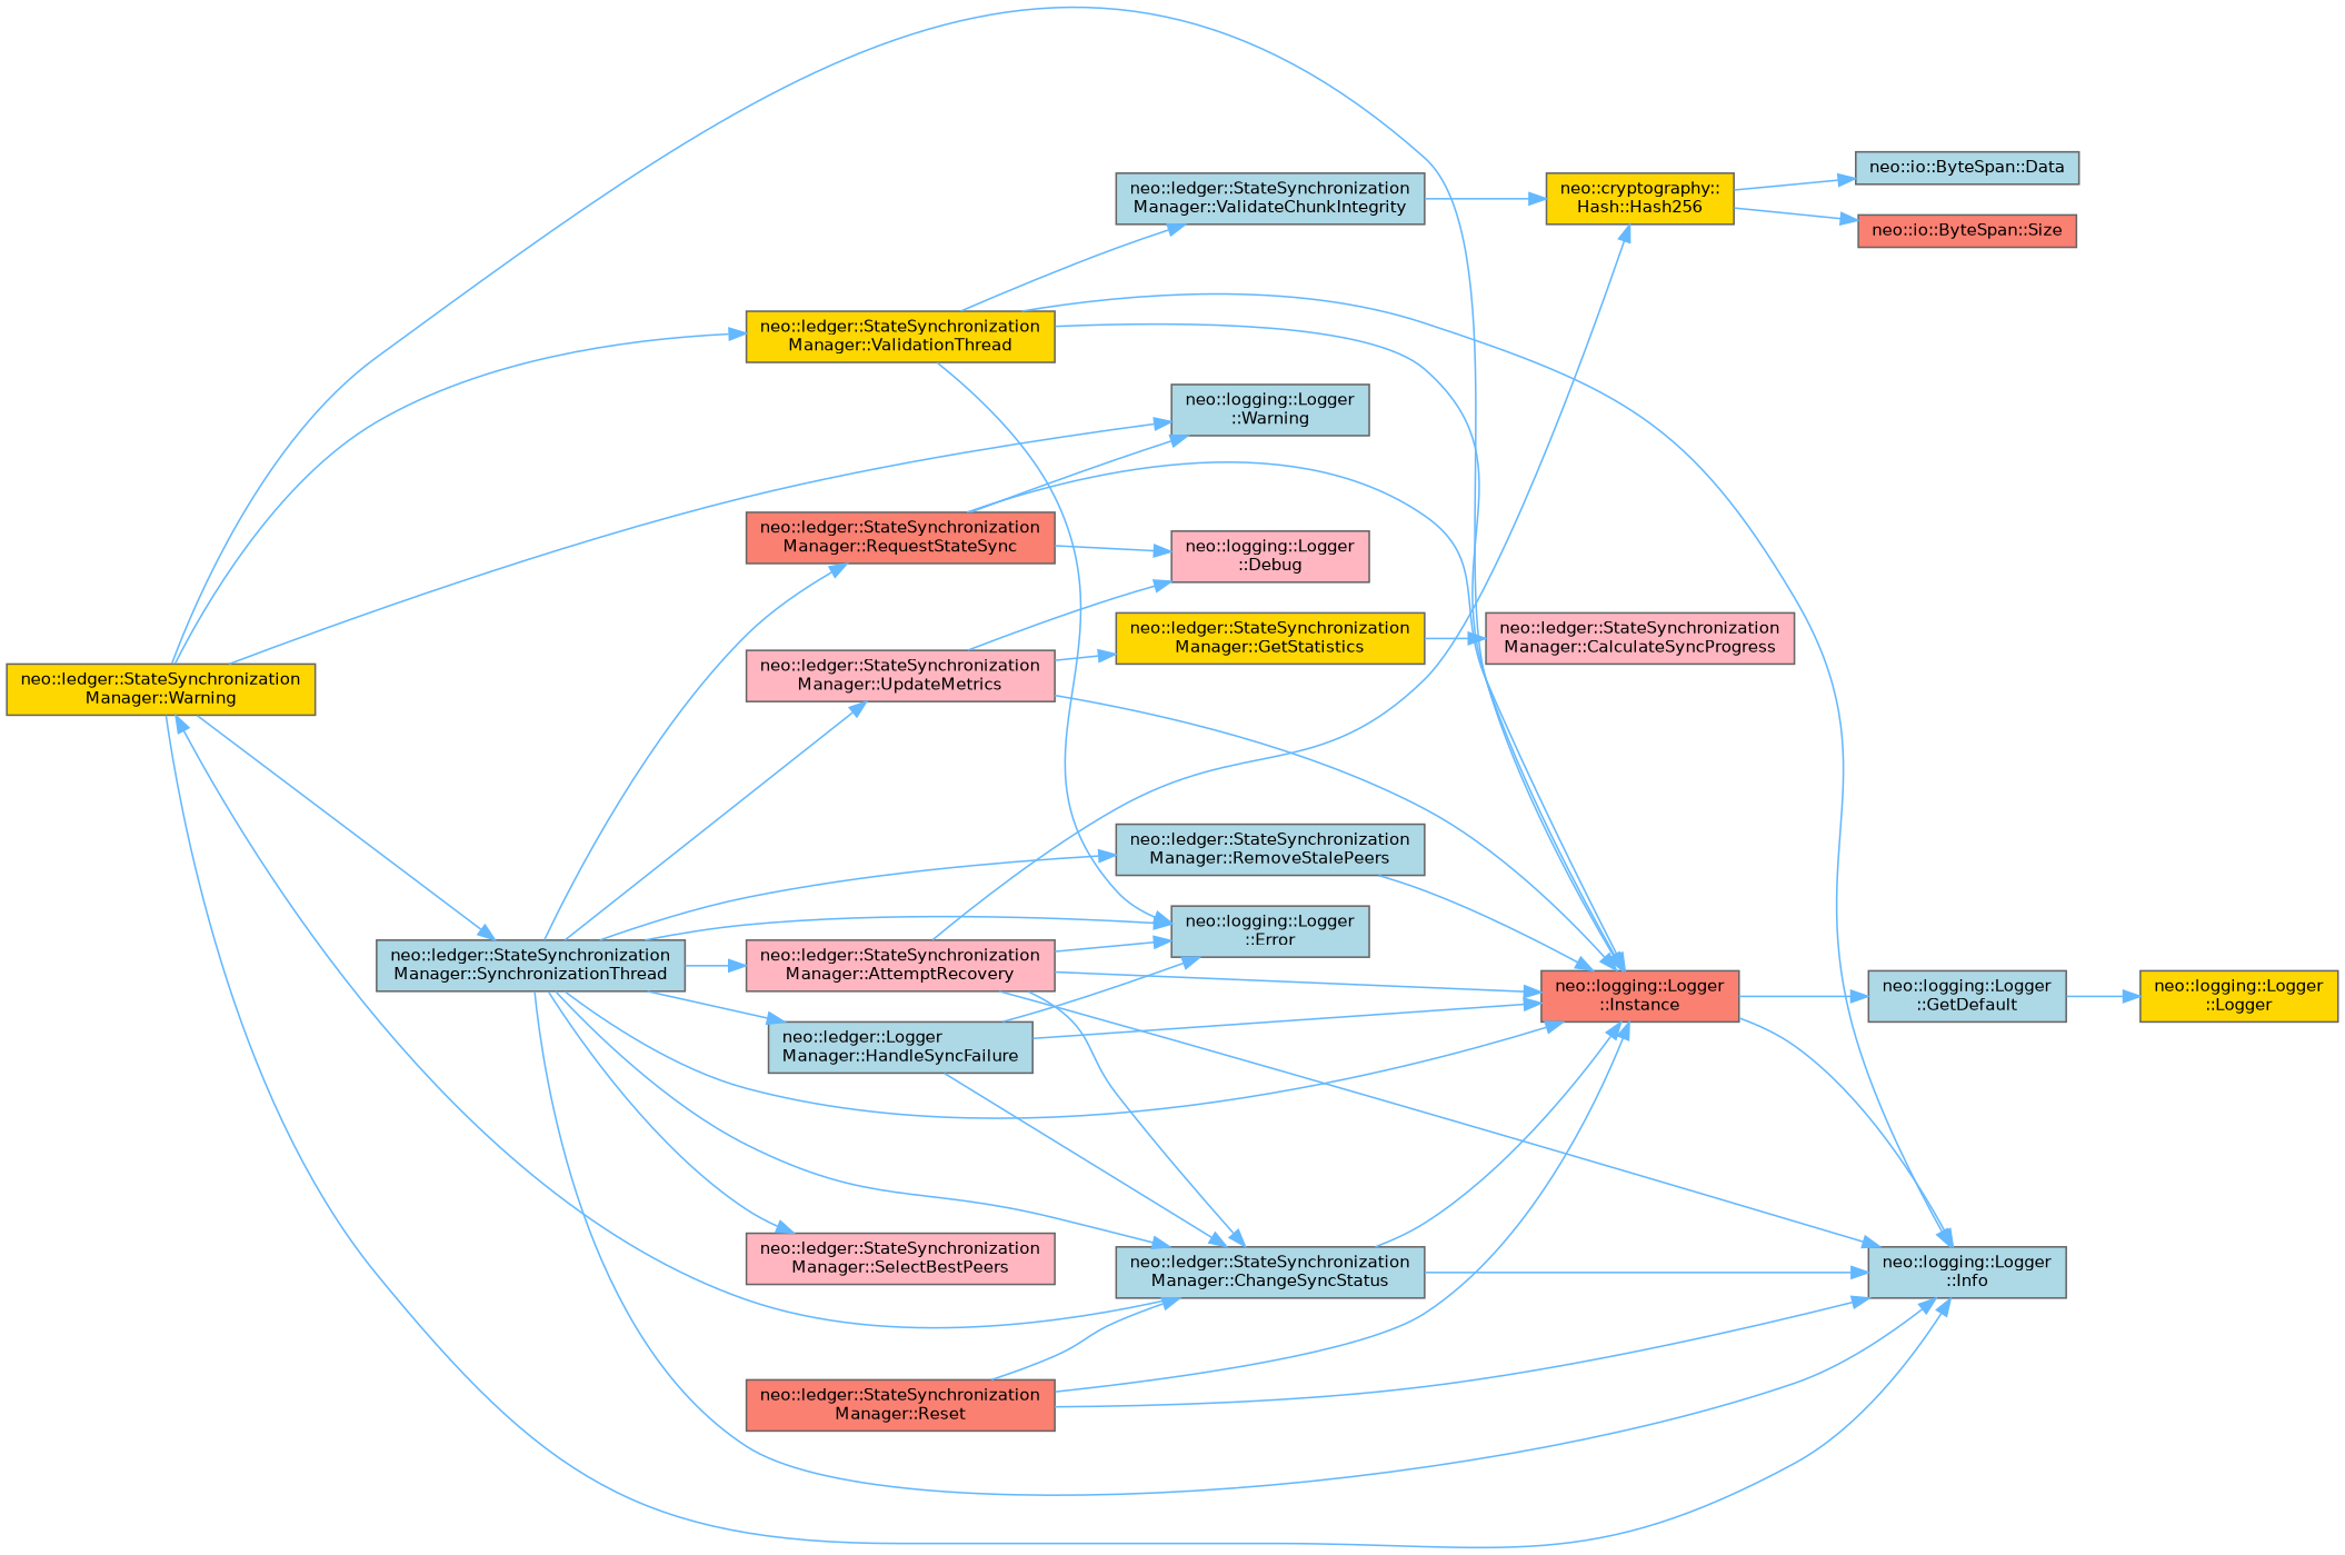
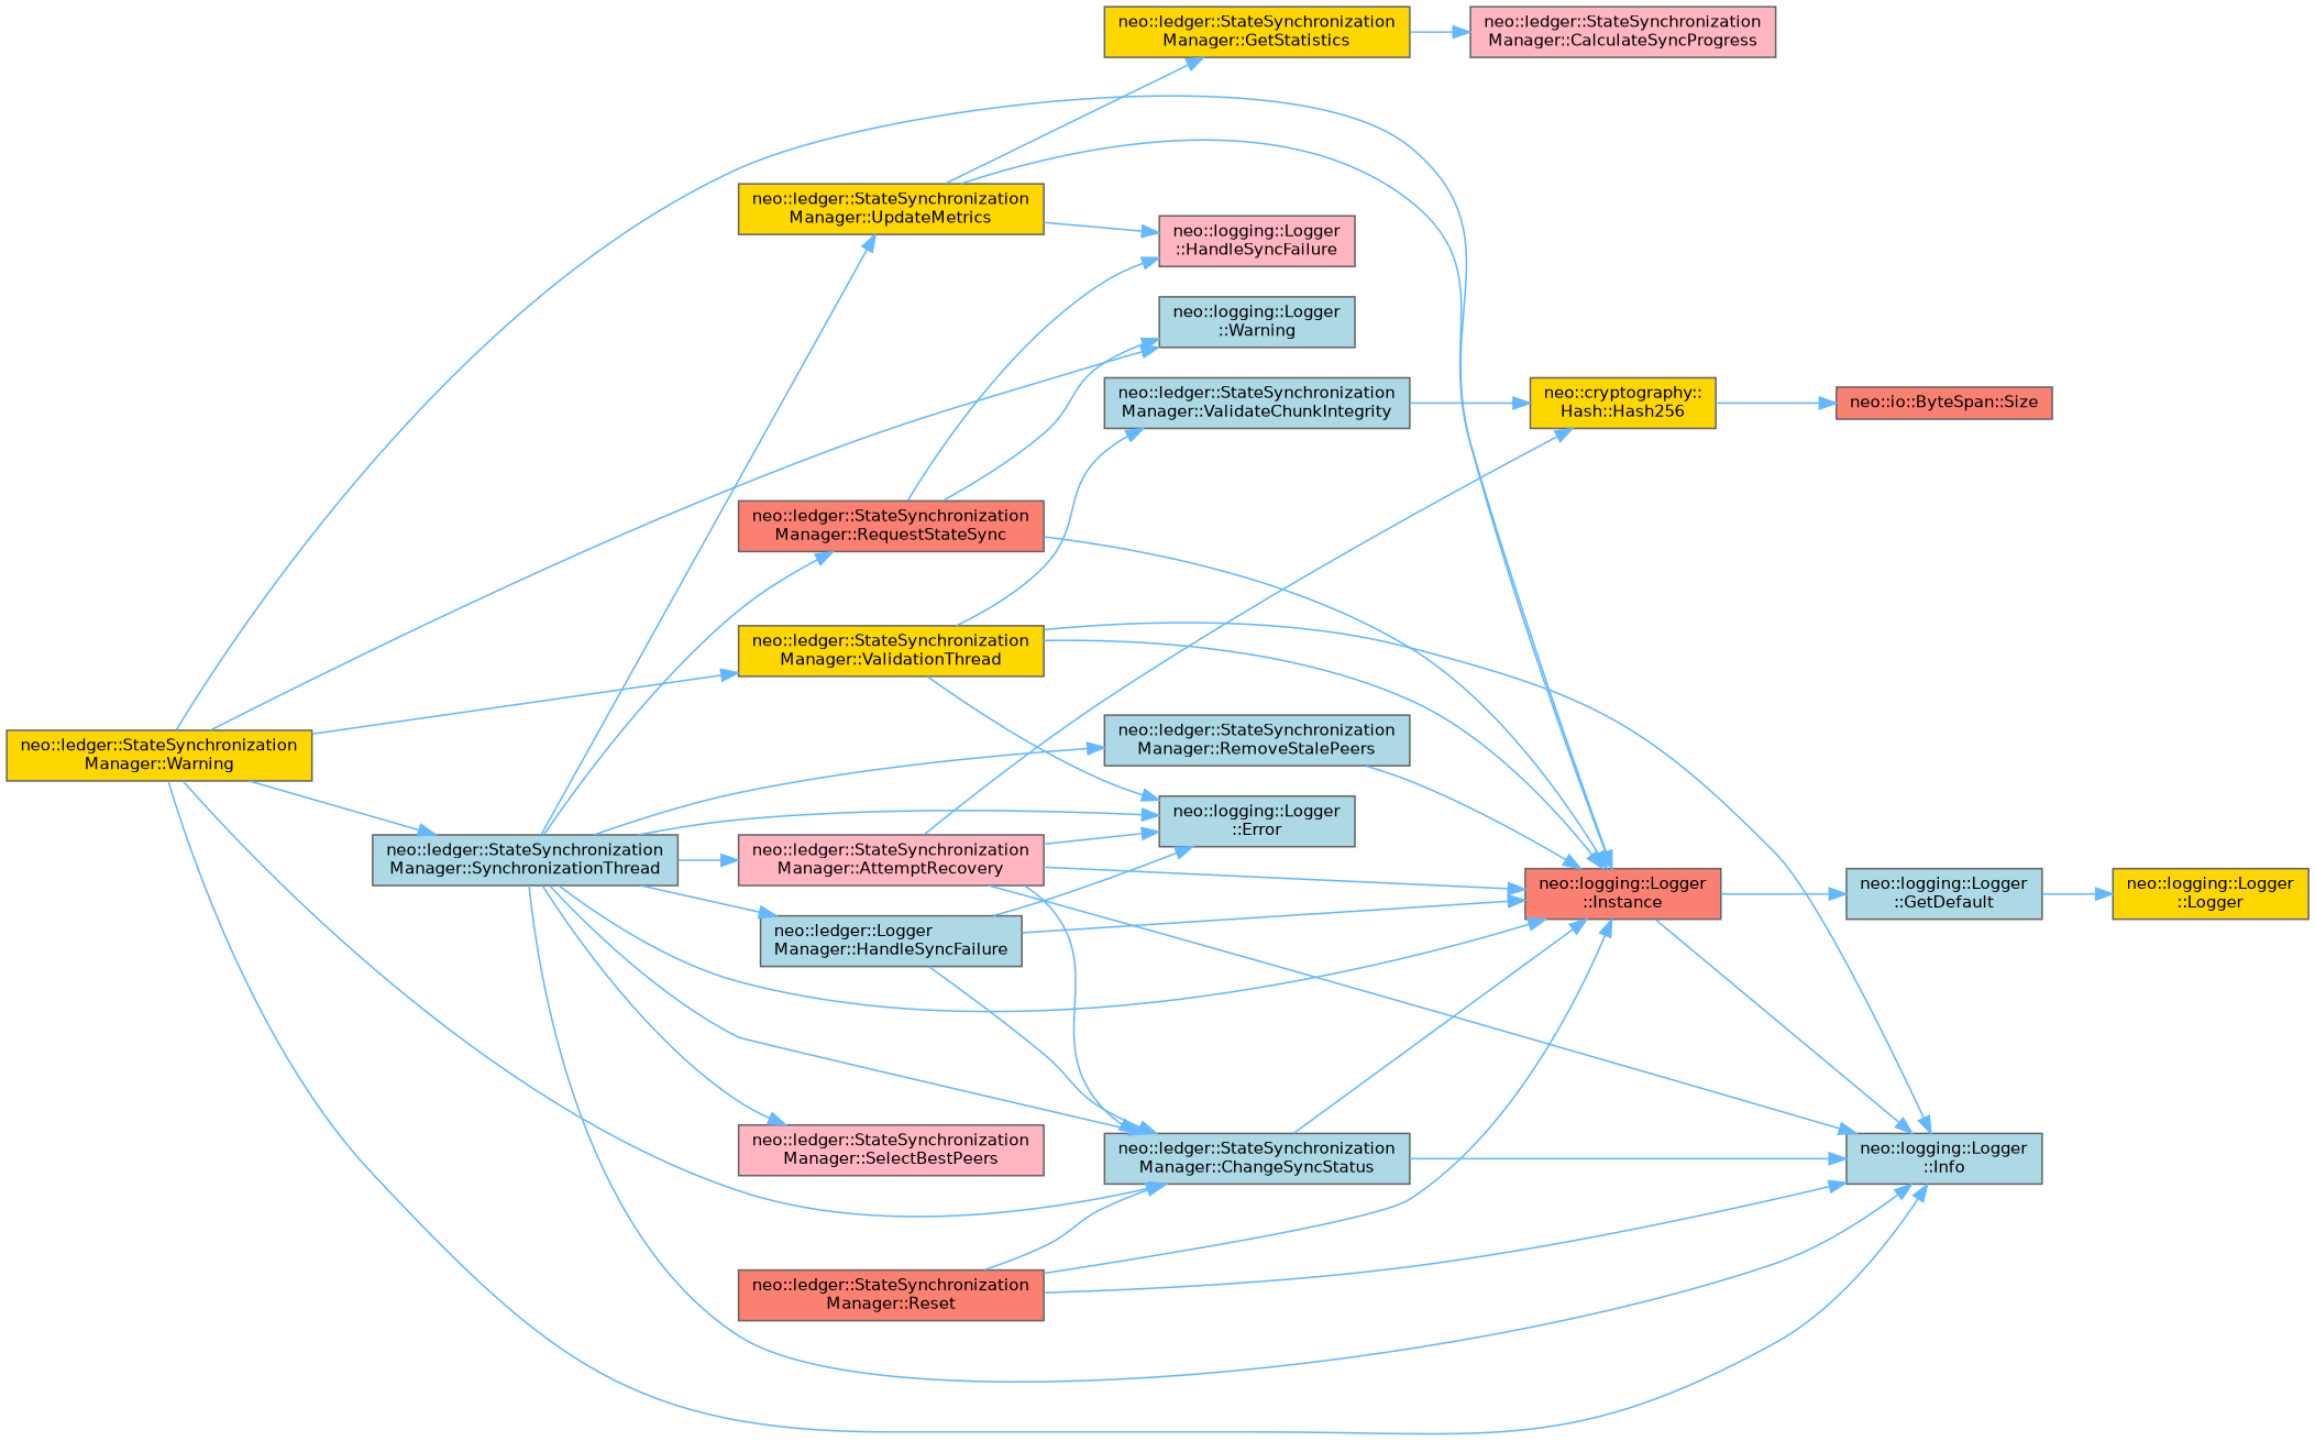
  digraph {
    rankdir=LR
    node [color=grey40 fillcolor=lightblue fontname=Helvetica fontsize=10 shape=box style=filled]
    edge [color=steelblue1 fontname=Helvetica fontsize=10 labelfontname=Helvetica labelfontsize=10 style=solid]
    n1 [color=gray40 fillcolor=gold fontcolor=black height=0.2 label="neo::ledger::StateSynchronization\lManager::Warning" width=0.4]
    n2 [height=0.2 label="neo::ledger::StateSynchronization\lManager::ChangeSyncStatus" width=0.4]
    n3 [height=0.2 label="neo::logging::Logger\l::Info" width=0.4]
    n4 [fillcolor=salmon height=0.2 label="neo::logging::Logger\l::Instance" width=0.4]
    n5 [height=0.2 label="neo::ledger::StateSynchronization\lManager::SynchronizationThread" width=0.4]
    n6 [height=0.2 label="neo::logging::Logger\l::Warning" width=0.4]
    n7 [fillcolor=gold height=0.2 label="neo::ledger::StateSynchronization\lManager::ValidationThread" width=0.4]
    n8 [height=0.2 label="neo::logging::Logger\l::GetDefault" width=0.4]
    n9 [fillcolor=lightpink height=0.2 label="neo::ledger::StateSynchronization\lManager::AttemptRecovery" width=0.4]
    n10 [height=0.2 label="neo::logging::Logger\l::Error" width=0.4]
    n11 [height=0.2 label="neo::ledger::Logger\lManager::HandleSyncFailure" width=0.4]
    n12 [height=0.2 label="neo::ledger::StateSynchronization\lManager::RemoveStalePeers" width=0.4]
    n13 [fillcolor=salmon height=0.2 label="neo::ledger::StateSynchronization\lManager::RequestStateSync" width=0.4]
    n14 [fillcolor=lightpink height=0.2 label="neo::ledger::StateSynchronization\lManager::SelectBestPeers" width=0.4]
-   n15 [fillcolor=lightpink height=0.2 label="neo::ledger::StateSynchronization\lManager::UpdateMetrics" width=0.4]
+   n15 [fillcolor=gold height=0.2 label="neo::ledger::StateSynchronization\lManager::UpdateMetrics" width=0.4]
    n16 [height=0.2 label="neo::ledger::StateSynchronization\lManager::ValidateChunkIntegrity" width=0.4]
    n17 [fillcolor=gold height=0.2 label="neo::logging::Logger\l::Logger" width=0.4]
    n18 [fillcolor=gold height=0.2 label="neo::cryptography::\lHash::Hash256" width=0.4]
-   n19 [fillcolor=lightpink height=0.2 label="neo::logging::Logger\l::Debug" width=0.4]
+   n19 [fillcolor=lightpink height=0.2 label="neo::logging::Logger\l::HandleSyncFailure" width=0.4]
    n20 [fillcolor=gold height=0.2 label="neo::ledger::StateSynchronization\lManager::GetStatistics" width=0.4]
    n21 [fillcolor=salmon height=0.2 label="neo::ledger::StateSynchronization\lManager::Reset" width=0.4]
    n22 [fillcolor=lightpink height=0.2 label="neo::ledger::StateSynchronization\lManager::CalculateSyncProgress" width=0.4]
-   n23 [height=0.2 label="neo::io::ByteSpan::Data" width=0.4]
    n24 [fillcolor=salmon height=0.2 label="neo::io::ByteSpan::Size" width=0.4]
-   n2 -> n1
+   n1 -> n2
    n1 -> n3
    n1 -> n4
    n1 -> n5
    n1 -> n6
    n1 -> n7
    n2 -> n3
    n2 -> n4
    n4 -> n3
    n4 -> n8
    n5 -> n2
    n5 -> n3
    n5 -> n4
    n5 -> n9
    n5 -> n10
    n5 -> n11
    n5 -> n12
    n5 -> n13
    n5 -> n14
    n5 -> n15
    n7 -> n3
    n7 -> n4
    n7 -> n10
    n7 -> n16
    n8 -> n17
    n9 -> n2
    n9 -> n3
    n9 -> n4
    n9 -> n10
    n9 -> n18
    n11 -> n2
    n11 -> n4
    n11 -> n10
    n12 -> n4
    n13 -> n4
    n13 -> n6
    n13 -> n19
    n15 -> n4
    n15 -> n19
    n15 -> n20
    n16 -> n18
-   n18 -> n23
    n18 -> n24
    n20 -> n22
    n21 -> n2
    n21 -> n3
    n21 -> n4
  }
